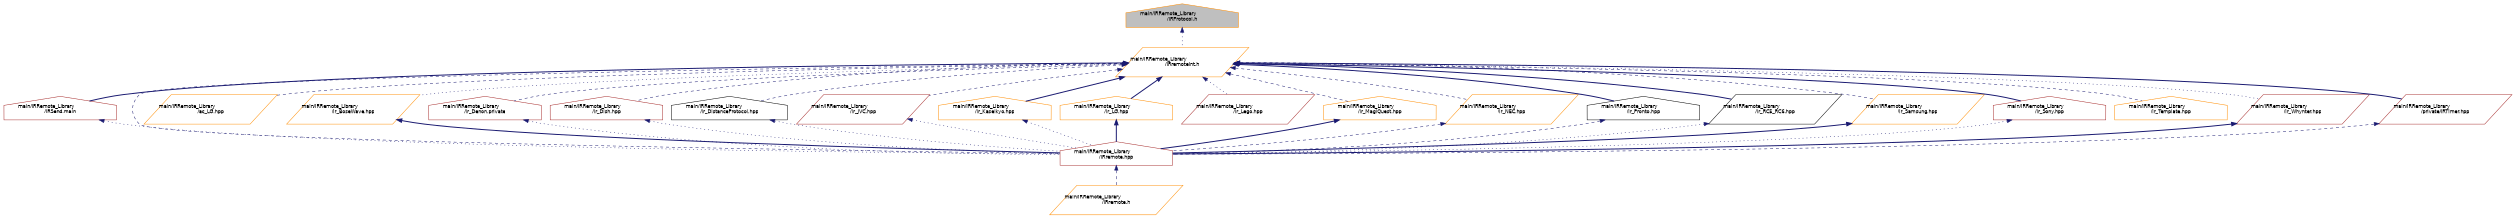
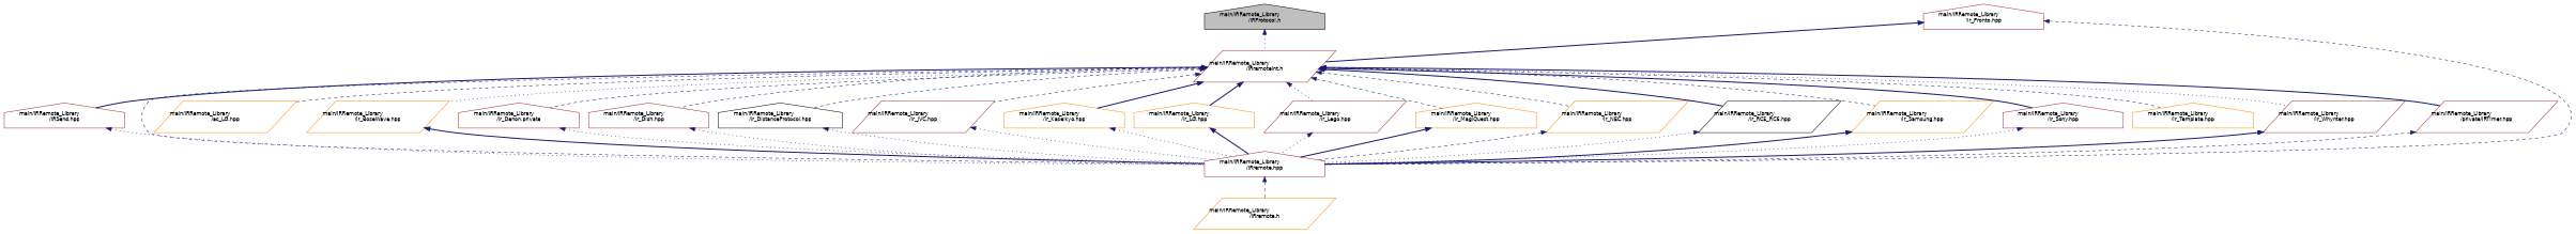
  digraph {
    node [color=darkorange fillcolor=white fontname=Helvetica fontsize=10 shape=house style=filled]
    edge [color=midnightblue dir=back fontname=Helvetica fontsize=10 labelfontname=Helvetica labelfontsize=10 style=dashed]
-   n1 [fillcolor=grey75 fontcolor=black height=0.2 label="main/IRRemote_Library\l/IRProtocol.h" width=0.4]
-   n2 [height=0.2 label="main/IRRemote_Library\l/IRremoteInt.h" shape=parallelogram width=0.4]
-   n3 [color=brown height=0.2 label="main/IRRemote_Library\l/IRSend.main" width=0.4]
+   n1 [color=black fillcolor=grey75 fontcolor=black height=0.2 label="main/IRRemote_Library\l/IRProtocol.h" width=0.4]
+   n2 [color=brown height=0.2 label="main/IRRemote_Library\l/IRremoteInt.h" shape=parallelogram width=0.4]
+   n3 [color=brown height=0.2 label="main/IRRemote_Library\l/IRSend.hpp" width=0.4]
    n4 [color=brown height=0.2 label="main/IRRemote_Library\l/IRremote.hpp" width=0.4]
    n5 [height=0.2 label="main/IRRemote_Library\l/ac_LG.hpp" shape=parallelogram width=0.4]
    n6 [height=0.2 label="main/IRRemote_Library\l/ir_BoseWave.hpp" shape=parallelogram width=0.4]
    n7 [color=brown height=0.2 label="main/IRRemote_Library\l/ir_Denon.private" width=0.4]
    n8 [color=brown height=0.2 label="main/IRRemote_Library\l/ir_Dish.hpp" width=0.4]
    n9 [color=black height=0.2 label="main/IRRemote_Library\l/ir_DistanceProtocol.hpp" width=0.4]
    n10 [color=brown height=0.2 label="main/IRRemote_Library\l/ir_JVC.hpp" shape=parallelogram width=0.4]
    n11 [height=0.2 label="main/IRRemote_Library\l/ir_Kaseikyo.hpp" width=0.4]
    n12 [height=0.2 label="main/IRRemote_Library\l/ir_LG.hpp" width=0.4]
    n13 [color=brown height=0.2 label="main/IRRemote_Library\l/ir_Lego.hpp" shape=parallelogram width=0.4]
    n14 [height=0.2 label="main/IRRemote_Library\l/ir_MagiQuest.hpp" width=0.4]
    n15 [height=0.2 label="main/IRRemote_Library\l/ir_NEC.hpp" shape=parallelogram width=0.4]
-   n16 [color=black height=0.2 label="main/IRRemote_Library\l/ir_Pronto.hpp" width=0.4]
+   n16 [color=brown height=0.2 label="main/IRRemote_Library\l/ir_Pronto.hpp" width=0.4]
    n17 [color=black height=0.2 label="main/IRRemote_Library\l/ir_RC5_RC6.hpp" shape=parallelogram width=0.4]
    n18 [height=0.2 label="main/IRRemote_Library\l/ir_Samsung.hpp" shape=parallelogram width=0.4]
    n19 [color=brown height=0.2 label="main/IRRemote_Library\l/ir_Sony.hpp" width=0.4]
    n20 [height=0.2 label="main/IRRemote_Library\l/ir_Template.hpp" width=0.4]
    n21 [color=brown height=0.2 label="main/IRRemote_Library\l/ir_Whynter.hpp" shape=parallelogram width=0.4]
    n22 [color=brown height=0.2 label="main/IRRemote_Library\l/private/IRTimer.hpp" shape=parallelogram width=0.4]
    n23 [height=0.2 label="main/IRRemote_Library\l/IRremote.h" shape=parallelogram width=0.4]
    n1 -> n2 [style=dotted]
    n2 -> n3 [style=bold]
    n2 -> n4
    n2 -> n5
    n2 -> n6 [style=dotted]
    n2 -> n7
    n2 -> n8
    n2 -> n9
    n2 -> n10
    n2 -> n11 [style=bold]
    n2 -> n12 [style=bold]
    n2 -> n13 [style=dotted]
    n2 -> n14
    n2 -> n15
-   n2 -> n16 [style=bold]
+   n16 -> n2 [style=bold]
    n2 -> n17 [style=bold]
    n2 -> n18
    n2 -> n19 [style=bold]
    n2 -> n20
    n2 -> n21 [style=dotted]
    n2 -> n22 [style=bold]
    n3 -> n4 [style=dotted]
    n4 -> n23
    n6 -> n4 [style=bold]
    n7 -> n4 [style=dotted]
    n8 -> n4 [style=dotted]
    n9 -> n4 [style=dotted]
    n10 -> n4 [style=dotted]
    n11 -> n4 [style=dotted]
    n12 -> n4 [style=bold]
+   n13 -> n4 [style=dotted]
    n14 -> n4 [style=bold]
    n15 -> n4
    n16 -> n4
    n17 -> n4 [style=dotted]
    n18 -> n4 [style=bold]
    n19 -> n4 [style=dotted]
    n21 -> n4 [style=bold]
    n22 -> n4
  }
